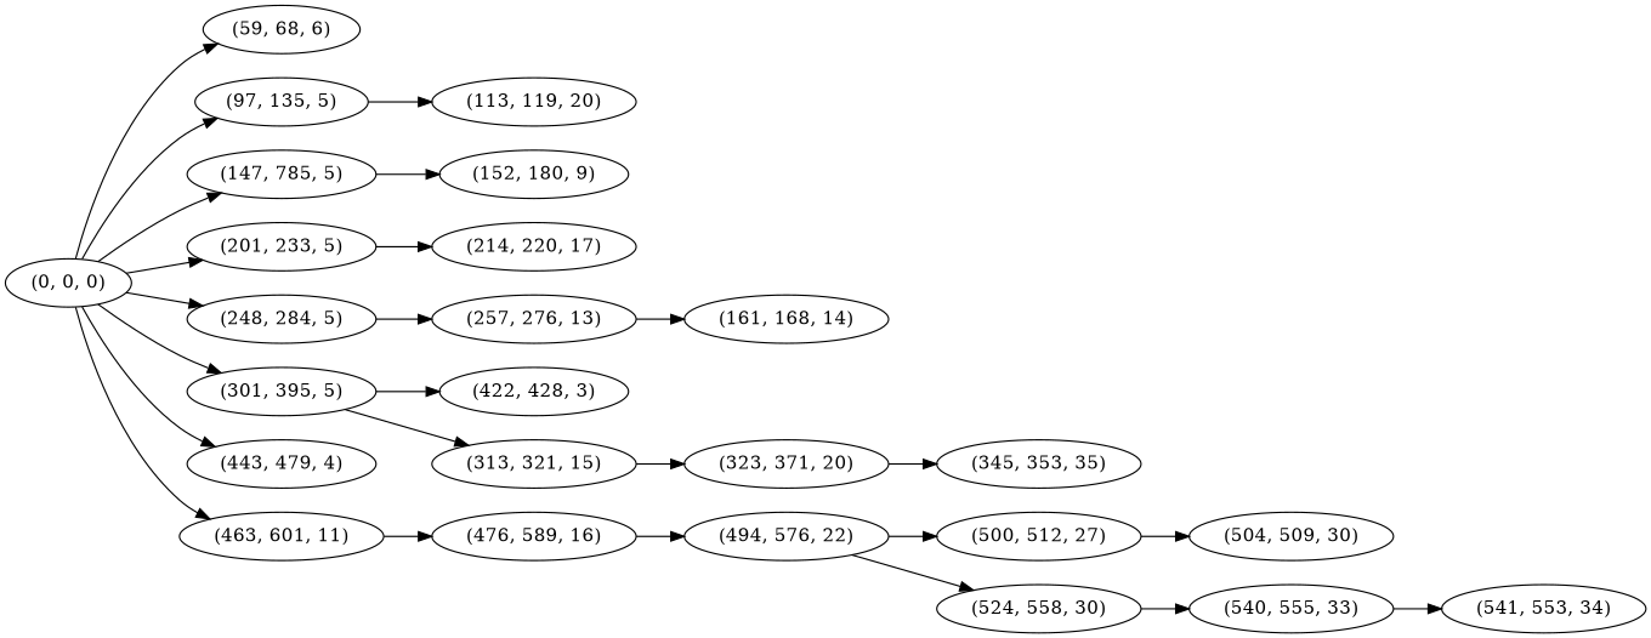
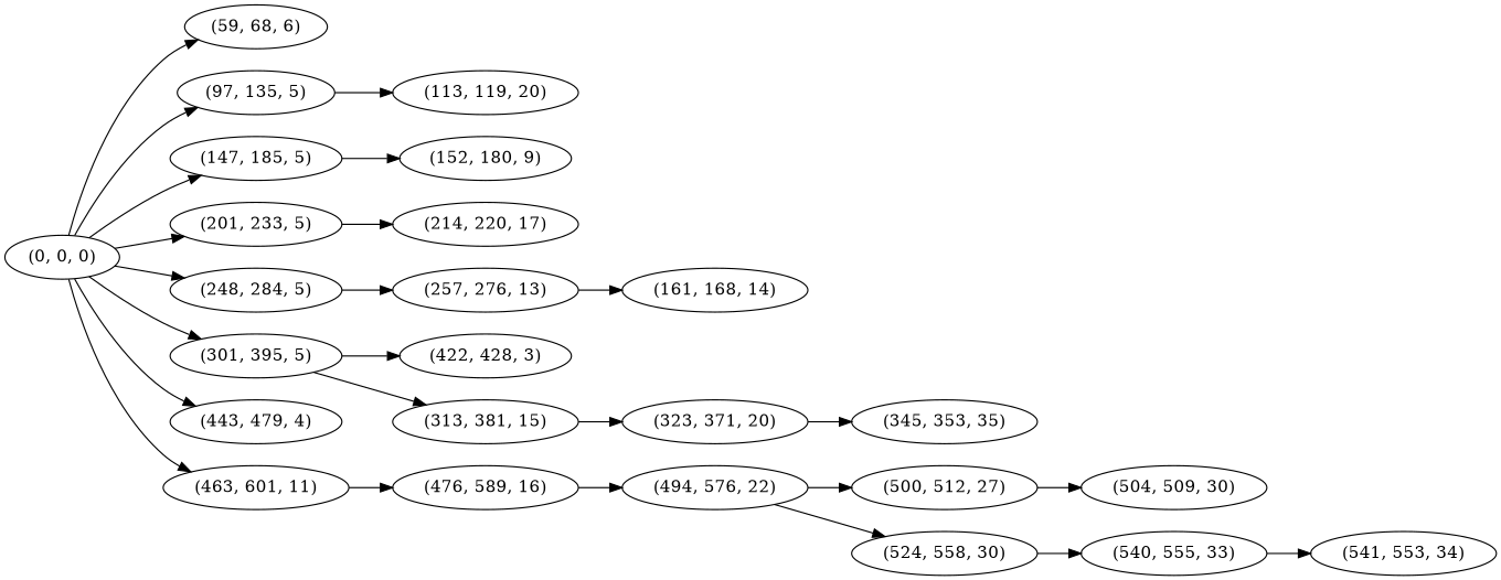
  digraph {
    rankdir=LR
    "(0, 0, 0)"
    "(59, 68, 6)"
    "(97, 135, 5)"
-   "(147, 185, 5)" [label="(147, 785, 5)"]
+   "(147, 185, 5)"
    "(201, 233, 5)"
    "(248, 284, 5)"
    "(301, 395, 5)"
    n8 [label="(443, 479, 4)"]
    "(463, 601, 11)"
    "(113, 119, 20)"
    "(152, 180, 9)"
    "(214, 220, 17)"
    "(257, 276, 13)"
    "(422, 428, 3)"
-   "(313, 381, 15)" [label="(313, 321, 15)"]
+   "(313, 381, 15)"
    "(476, 589, 16)"
    "(161, 168, 14)"
    "(323, 371, 20)"
    "(345, 353, 35)"
    "(494, 576, 22)"
    "(500, 512, 27)"
    "(524, 558, 30)"
    "(504, 509, 30)"
    "(540, 555, 33)"
    "(541, 553, 34)"
    "(0, 0, 0)" -> "(59, 68, 6)"
    "(0, 0, 0)" -> "(97, 135, 5)"
    "(0, 0, 0)" -> "(147, 185, 5)"
    "(0, 0, 0)" -> "(201, 233, 5)"
    "(0, 0, 0)" -> "(248, 284, 5)"
    "(0, 0, 0)" -> "(301, 395, 5)"
    "(0, 0, 0)" -> n8
    "(0, 0, 0)" -> "(463, 601, 11)"
    "(97, 135, 5)" -> "(113, 119, 20)"
    "(147, 185, 5)" -> "(152, 180, 9)"
    "(201, 233, 5)" -> "(214, 220, 17)"
    "(248, 284, 5)" -> "(257, 276, 13)"
    "(301, 395, 5)" -> "(422, 428, 3)"
    "(301, 395, 5)" -> "(313, 381, 15)"
    "(463, 601, 11)" -> "(476, 589, 16)"
    "(257, 276, 13)" -> "(161, 168, 14)"
    "(313, 381, 15)" -> "(323, 371, 20)"
    "(476, 589, 16)" -> "(494, 576, 22)"
    "(323, 371, 20)" -> "(345, 353, 35)"
    "(494, 576, 22)" -> "(500, 512, 27)"
    "(494, 576, 22)" -> "(524, 558, 30)"
    "(500, 512, 27)" -> "(504, 509, 30)"
    "(524, 558, 30)" -> "(540, 555, 33)"
    "(540, 555, 33)" -> "(541, 553, 34)"
  }
